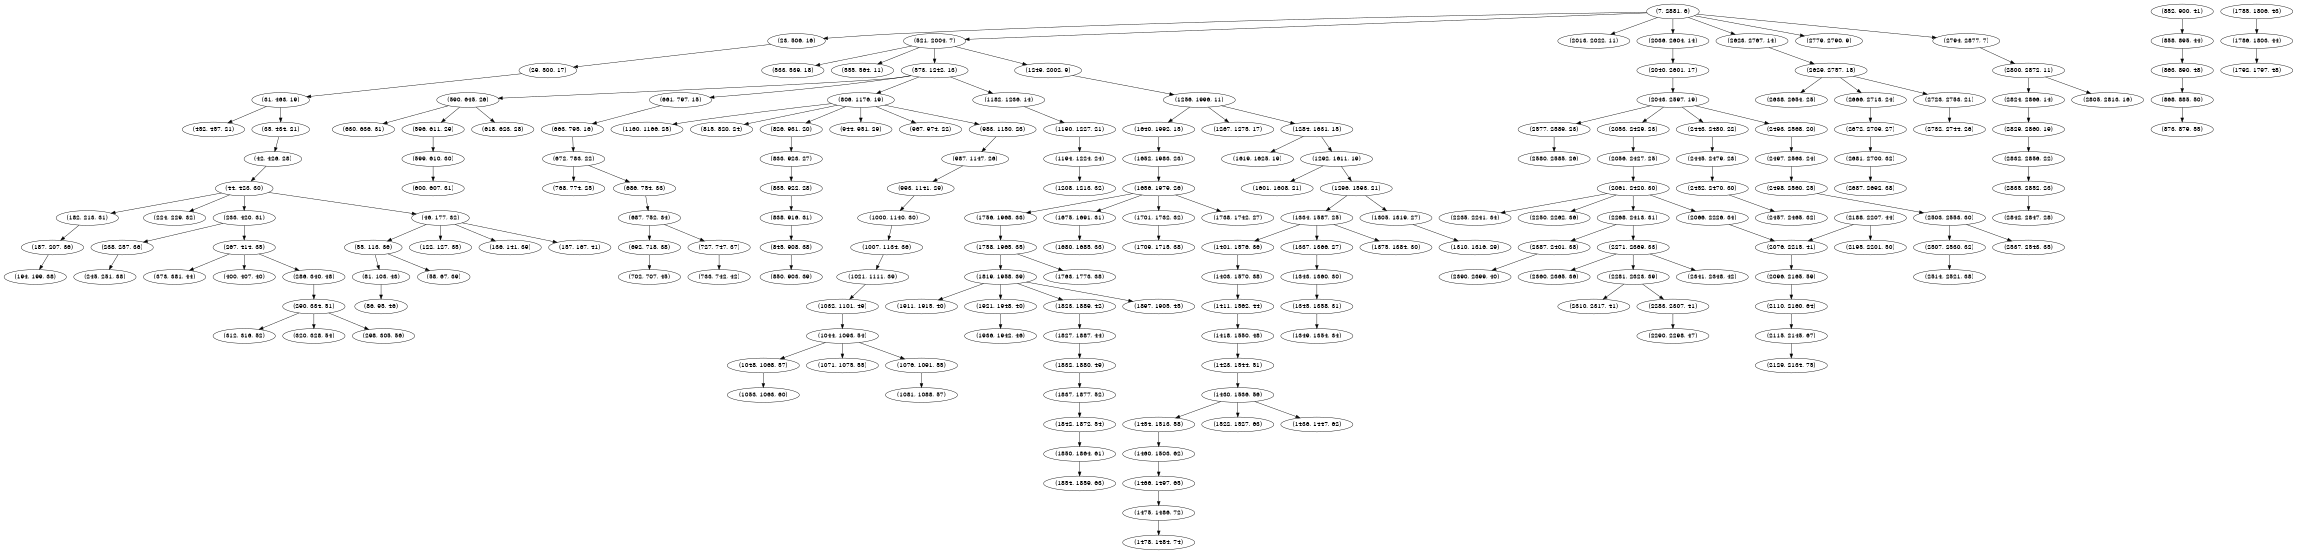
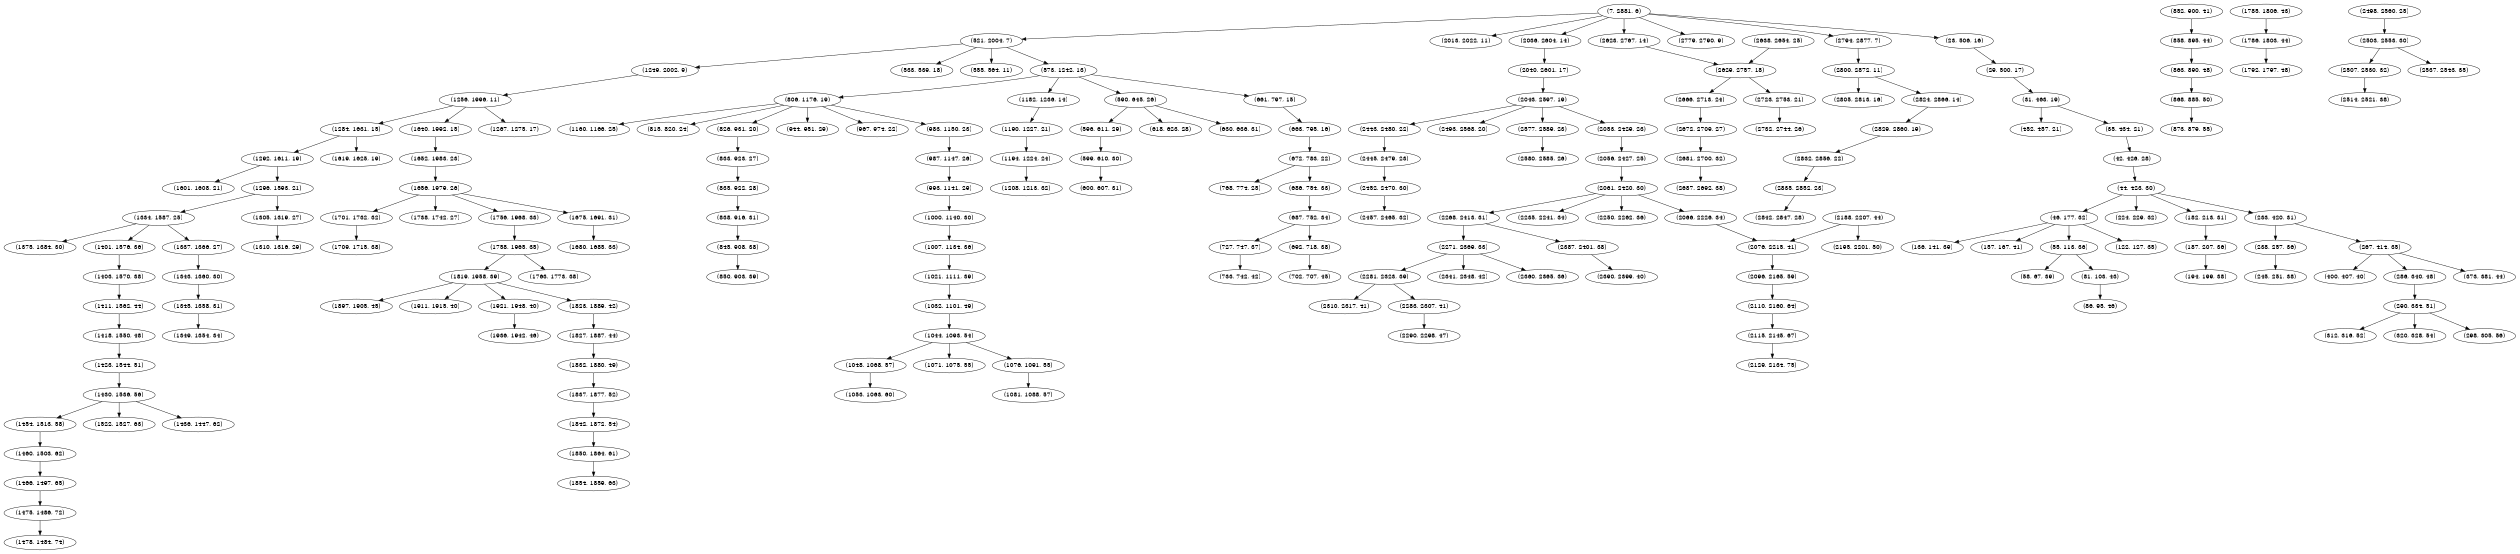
  digraph {
    "(7, 2881, 6)"
    "(23, 506, 16)"
    "(521, 2004, 7)"
    "(2013, 2022, 11)"
    "(2036, 2604, 14)"
    "(2623, 2767, 14)"
    "(2779, 2790, 9)"
    "(2794, 2877, 7)"
    "(29, 500, 17)"
    "(533, 539, 18)"
    "(555, 564, 11)"
    "(573, 1242, 13)"
    "(1249, 2002, 9)"
    "(2040, 2601, 17)"
    "(2629, 2757, 18)"
    "(2800, 2872, 11)"
    "(31, 463, 19)"
    "(35, 434, 21)"
    "(452, 457, 21)"
    "(42, 426, 28)"
    "(44, 423, 30)"
    "(46, 177, 32)"
    "(182, 213, 31)"
    "(224, 229, 32)"
    "(233, 420, 31)"
    "(55, 113, 36)"
    "(122, 127, 35)"
    "(136, 141, 39)"
    "(157, 167, 41)"
    "(187, 207, 36)"
    "(238, 257, 36)"
    "(267, 414, 35)"
    "(58, 67, 39)"
    "(81, 103, 43)"
    "(86, 95, 46)"
    "(194, 199, 38)"
    "(245, 251, 38)"
    "(286, 340, 48)"
    "(373, 381, 44)"
    "(400, 407, 40)"
    "(290, 334, 51)"
    "(298, 305, 56)"
    "(312, 316, 52)"
    "(320, 328, 54)"
    "(590, 645, 26)"
    "(661, 797, 15)"
    "(806, 1176, 19)"
    "(1182, 1236, 14)"
    "(1256, 1996, 11)"
    "(596, 611, 29)"
    "(618, 623, 28)"
    "(630, 636, 31)"
    "(663, 795, 16)"
    "(815, 820, 24)"
    "(826, 931, 20)"
    "(944, 951, 29)"
    "(967, 974, 22)"
    "(983, 1150, 23)"
    "(1160, 1166, 25)"
    "(1190, 1227, 21)"
    "(599, 610, 30)"
    "(600, 607, 31)"
    "(672, 783, 22)"
    "(686, 754, 33)"
    "(768, 774, 25)"
    "(687, 752, 34)"
    "(692, 718, 38)"
    "(727, 747, 37)"
    "(702, 707, 45)"
    "(733, 742, 42)"
    "(833, 923, 27)"
    "(987, 1147, 26)"
    "(835, 922, 28)"
    "(838, 916, 31)"
    "(845, 908, 38)"
    "(850, 903, 39)"
    "(852, 900, 41)"
    "(858, 895, 44)"
    "(863, 890, 48)"
    "(868, 885, 50)"
    "(873, 879, 55)"
    "(993, 1141, 29)"
    "(1000, 1140, 30)"
    "(1007, 1134, 36)"
    "(1021, 1111, 39)"
    "(1032, 1101, 49)"
    "(1044, 1093, 54)"
    "(1048, 1068, 57)"
    "(1071, 1075, 55)"
    "(1076, 1091, 55)"
    "(1053, 1063, 60)"
    "(1081, 1088, 57)"
    "(1194, 1224, 24)"
    "(1208, 1213, 32)"
    "(1267, 1275, 17)"
    "(1284, 1631, 15)"
    "(1640, 1992, 15)"
    "(1292, 1611, 19)"
    "(1619, 1625, 19)"
    "(1652, 1983, 23)"
    "(1296, 1593, 21)"
    "(1601, 1608, 21)"
    "(1305, 1319, 27)"
    "(1334, 1587, 25)"
    "(1310, 1316, 29)"
    "(1337, 1366, 27)"
    "(1375, 1384, 30)"
    "(1401, 1576, 36)"
    "(1343, 1360, 30)"
    "(1403, 1570, 38)"
    "(1345, 1358, 31)"
    "(1349, 1354, 34)"
    "(1411, 1562, 44)"
    "(1418, 1550, 48)"
    "(1423, 1544, 51)"
    "(1430, 1536, 56)"
    "(1436, 1447, 62)"
    "(1454, 1513, 58)"
    "(1522, 1527, 63)"
    "(1460, 1503, 62)"
    "(1466, 1497, 65)"
    "(1475, 1486, 72)"
    "(1478, 1484, 74)"
    "(1656, 1979, 26)"
    "(1675, 1691, 31)"
    "(1701, 1732, 32)"
    "(1738, 1742, 27)"
    "(1756, 1968, 33)"
    "(1680, 1685, 33)"
    "(1709, 1715, 38)"
    "(1758, 1965, 35)"
    "(1763, 1773, 38)"
    "(1819, 1958, 39)"
    "(1785, 1806, 43)"
    "(1786, 1803, 44)"
    "(1823, 1889, 42)"
    "(1897, 1905, 45)"
    "(1911, 1915, 40)"
    "(1921, 1948, 40)"
    "(1792, 1797, 48)"
    "(1827, 1887, 44)"
    "(1936, 1942, 46)"
    "(1832, 1880, 49)"
    "(1837, 1877, 52)"
    "(1842, 1872, 54)"
    "(1850, 1864, 61)"
    "(1854, 1859, 63)"
    "(2043, 2597, 19)"
    "(2053, 2429, 23)"
    "(2443, 2480, 22)"
    "(2493, 2568, 20)"
    "(2577, 2589, 23)"
    "(2056, 2427, 25)"
    "(2445, 2479, 23)"
-   "(2497, 2563, 24)"
    "(2580, 2585, 26)"
    "(2061, 2420, 30)"
    "(2066, 2226, 34)"
    "(2235, 2241, 34)"
    "(2250, 2262, 36)"
    "(2268, 2413, 31)"
    "(2076, 2215, 41)"
    "(2271, 2369, 33)"
    "(2387, 2401, 38)"
    "(2096, 2165, 59)"
    "(2110, 2160, 64)"
    "(2188, 2207, 44)"
    "(2195, 2201, 50)"
    "(2115, 2145, 67)"
    "(2129, 2134, 75)"
    "(2281, 2323, 39)"
    "(2341, 2348, 42)"
    "(2360, 2365, 36)"
    "(2390, 2399, 40)"
    "(2283, 2307, 41)"
    "(2310, 2317, 41)"
    "(2290, 2298, 47)"
    "(2452, 2470, 30)"
    "(2457, 2465, 32)"
    "(2498, 2560, 25)"
    "(2503, 2553, 30)"
    "(2507, 2530, 32)"
    "(2537, 2543, 35)"
    "(2514, 2521, 38)"
    "(2638, 2654, 25)"
    "(2666, 2713, 24)"
    "(2723, 2753, 21)"
    "(2672, 2709, 27)"
    "(2732, 2744, 26)"
    "(2681, 2700, 32)"
    "(2687, 2692, 38)"
    "(2805, 2813, 16)"
    "(2824, 2866, 14)"
    "(2829, 2860, 19)"
    "(2832, 2856, 22)"
    "(2835, 2852, 23)"
    "(2842, 2847, 28)"
    "(7, 2881, 6)" -> "(23, 506, 16)"
    "(7, 2881, 6)" -> "(521, 2004, 7)"
    "(7, 2881, 6)" -> "(2013, 2022, 11)"
    "(7, 2881, 6)" -> "(2036, 2604, 14)"
    "(7, 2881, 6)" -> "(2623, 2767, 14)"
    "(7, 2881, 6)" -> "(2779, 2790, 9)"
    "(7, 2881, 6)" -> "(2794, 2877, 7)"
    "(23, 506, 16)" -> "(29, 500, 17)"
    "(521, 2004, 7)" -> "(533, 539, 18)"
    "(521, 2004, 7)" -> "(555, 564, 11)"
    "(521, 2004, 7)" -> "(573, 1242, 13)"
    "(521, 2004, 7)" -> "(1249, 2002, 9)"
    "(2036, 2604, 14)" -> "(2040, 2601, 17)"
    "(2623, 2767, 14)" -> "(2629, 2757, 18)"
    "(2794, 2877, 7)" -> "(2800, 2872, 11)"
    "(29, 500, 17)" -> "(31, 463, 19)"
    "(573, 1242, 13)" -> "(590, 645, 26)"
    "(573, 1242, 13)" -> "(661, 797, 15)"
    "(573, 1242, 13)" -> "(806, 1176, 19)"
    "(573, 1242, 13)" -> "(1182, 1236, 14)"
    "(1249, 2002, 9)" -> "(1256, 1996, 11)"
    "(2040, 2601, 17)" -> "(2043, 2597, 19)"
-   "(2629, 2757, 18)" -> "(2638, 2654, 25)"
+   "(2638, 2654, 25)" -> "(2629, 2757, 18)"
    "(2629, 2757, 18)" -> "(2666, 2713, 24)"
    "(2629, 2757, 18)" -> "(2723, 2753, 21)"
    "(2800, 2872, 11)" -> "(2805, 2813, 16)"
    "(2800, 2872, 11)" -> "(2824, 2866, 14)"
    "(31, 463, 19)" -> "(35, 434, 21)"
    "(31, 463, 19)" -> "(452, 457, 21)"
    "(35, 434, 21)" -> "(42, 426, 28)"
    "(42, 426, 28)" -> "(44, 423, 30)"
    "(44, 423, 30)" -> "(46, 177, 32)"
    "(44, 423, 30)" -> "(182, 213, 31)"
    "(44, 423, 30)" -> "(224, 229, 32)"
    "(44, 423, 30)" -> "(233, 420, 31)"
    "(46, 177, 32)" -> "(55, 113, 36)"
    "(46, 177, 32)" -> "(122, 127, 35)"
    "(46, 177, 32)" -> "(136, 141, 39)"
    "(46, 177, 32)" -> "(157, 167, 41)"
    "(182, 213, 31)" -> "(187, 207, 36)"
    "(233, 420, 31)" -> "(238, 257, 36)"
    "(233, 420, 31)" -> "(267, 414, 35)"
    "(55, 113, 36)" -> "(58, 67, 39)"
    "(55, 113, 36)" -> "(81, 103, 43)"
    "(187, 207, 36)" -> "(194, 199, 38)"
    "(238, 257, 36)" -> "(245, 251, 38)"
    "(267, 414, 35)" -> "(286, 340, 48)"
    "(267, 414, 35)" -> "(373, 381, 44)"
    "(267, 414, 35)" -> "(400, 407, 40)"
    "(81, 103, 43)" -> "(86, 95, 46)"
    "(286, 340, 48)" -> "(290, 334, 51)"
    "(290, 334, 51)" -> "(298, 305, 56)"
    "(290, 334, 51)" -> "(312, 316, 52)"
    "(290, 334, 51)" -> "(320, 328, 54)"
    "(590, 645, 26)" -> "(596, 611, 29)"
    "(590, 645, 26)" -> "(618, 623, 28)"
    "(590, 645, 26)" -> "(630, 636, 31)"
    "(661, 797, 15)" -> "(663, 795, 16)"
    "(806, 1176, 19)" -> "(815, 820, 24)"
    "(806, 1176, 19)" -> "(826, 931, 20)"
    "(806, 1176, 19)" -> "(944, 951, 29)"
    "(806, 1176, 19)" -> "(967, 974, 22)"
    "(806, 1176, 19)" -> "(983, 1150, 23)"
    "(806, 1176, 19)" -> "(1160, 1166, 25)"
    "(1182, 1236, 14)" -> "(1190, 1227, 21)"
    "(1256, 1996, 11)" -> "(1267, 1275, 17)"
    "(1256, 1996, 11)" -> "(1284, 1631, 15)"
    "(1256, 1996, 11)" -> "(1640, 1992, 15)"
    "(596, 611, 29)" -> "(599, 610, 30)"
    "(663, 795, 16)" -> "(672, 783, 22)"
    "(826, 931, 20)" -> "(833, 923, 27)"
    "(983, 1150, 23)" -> "(987, 1147, 26)"
    "(1190, 1227, 21)" -> "(1194, 1224, 24)"
    "(599, 610, 30)" -> "(600, 607, 31)"
    "(672, 783, 22)" -> "(686, 754, 33)"
    "(672, 783, 22)" -> "(768, 774, 25)"
    "(686, 754, 33)" -> "(687, 752, 34)"
    "(687, 752, 34)" -> "(692, 718, 38)"
    "(687, 752, 34)" -> "(727, 747, 37)"
    "(692, 718, 38)" -> "(702, 707, 45)"
    "(727, 747, 37)" -> "(733, 742, 42)"
    "(833, 923, 27)" -> "(835, 922, 28)"
    "(987, 1147, 26)" -> "(993, 1141, 29)"
    "(835, 922, 28)" -> "(838, 916, 31)"
    "(838, 916, 31)" -> "(845, 908, 38)"
    "(845, 908, 38)" -> "(850, 903, 39)"
    "(852, 900, 41)" -> "(858, 895, 44)"
    "(858, 895, 44)" -> "(863, 890, 48)"
    "(863, 890, 48)" -> "(868, 885, 50)"
    "(868, 885, 50)" -> "(873, 879, 55)"
    "(993, 1141, 29)" -> "(1000, 1140, 30)"
    "(1000, 1140, 30)" -> "(1007, 1134, 36)"
    "(1007, 1134, 36)" -> "(1021, 1111, 39)"
    "(1021, 1111, 39)" -> "(1032, 1101, 49)"
    "(1032, 1101, 49)" -> "(1044, 1093, 54)"
    "(1044, 1093, 54)" -> "(1048, 1068, 57)"
    "(1044, 1093, 54)" -> "(1071, 1075, 55)"
    "(1044, 1093, 54)" -> "(1076, 1091, 55)"
    "(1048, 1068, 57)" -> "(1053, 1063, 60)"
    "(1076, 1091, 55)" -> "(1081, 1088, 57)"
    "(1194, 1224, 24)" -> "(1208, 1213, 32)"
    "(1284, 1631, 15)" -> "(1292, 1611, 19)"
    "(1284, 1631, 15)" -> "(1619, 1625, 19)"
    "(1640, 1992, 15)" -> "(1652, 1983, 23)"
    "(1292, 1611, 19)" -> "(1296, 1593, 21)"
    "(1292, 1611, 19)" -> "(1601, 1608, 21)"
    "(1652, 1983, 23)" -> "(1656, 1979, 26)"
    "(1296, 1593, 21)" -> "(1305, 1319, 27)"
    "(1296, 1593, 21)" -> "(1334, 1587, 25)"
    "(1305, 1319, 27)" -> "(1310, 1316, 29)"
    "(1334, 1587, 25)" -> "(1337, 1366, 27)"
    "(1334, 1587, 25)" -> "(1375, 1384, 30)"
    "(1334, 1587, 25)" -> "(1401, 1576, 36)"
    "(1337, 1366, 27)" -> "(1343, 1360, 30)"
    "(1401, 1576, 36)" -> "(1403, 1570, 38)"
    "(1343, 1360, 30)" -> "(1345, 1358, 31)"
    "(1403, 1570, 38)" -> "(1411, 1562, 44)"
    "(1345, 1358, 31)" -> "(1349, 1354, 34)"
    "(1411, 1562, 44)" -> "(1418, 1550, 48)"
    "(1418, 1550, 48)" -> "(1423, 1544, 51)"
    "(1423, 1544, 51)" -> "(1430, 1536, 56)"
    "(1430, 1536, 56)" -> "(1436, 1447, 62)"
    "(1430, 1536, 56)" -> "(1454, 1513, 58)"
    "(1430, 1536, 56)" -> "(1522, 1527, 63)"
    "(1454, 1513, 58)" -> "(1460, 1503, 62)"
    "(1460, 1503, 62)" -> "(1466, 1497, 65)"
    "(1466, 1497, 65)" -> "(1475, 1486, 72)"
    "(1475, 1486, 72)" -> "(1478, 1484, 74)"
    "(1656, 1979, 26)" -> "(1675, 1691, 31)"
    "(1656, 1979, 26)" -> "(1701, 1732, 32)"
    "(1656, 1979, 26)" -> "(1738, 1742, 27)"
    "(1656, 1979, 26)" -> "(1756, 1968, 33)"
    "(1675, 1691, 31)" -> "(1680, 1685, 33)"
    "(1701, 1732, 32)" -> "(1709, 1715, 38)"
    "(1756, 1968, 33)" -> "(1758, 1965, 35)"
    "(1758, 1965, 35)" -> "(1763, 1773, 38)"
    "(1758, 1965, 35)" -> "(1819, 1958, 39)"
    "(1819, 1958, 39)" -> "(1823, 1889, 42)"
    "(1819, 1958, 39)" -> "(1897, 1905, 45)"
    "(1819, 1958, 39)" -> "(1911, 1915, 40)"
    "(1819, 1958, 39)" -> "(1921, 1948, 40)"
    "(1785, 1806, 43)" -> "(1786, 1803, 44)"
    "(1786, 1803, 44)" -> "(1792, 1797, 48)"
    "(1823, 1889, 42)" -> "(1827, 1887, 44)"
    "(1921, 1948, 40)" -> "(1936, 1942, 46)"
    "(1827, 1887, 44)" -> "(1832, 1880, 49)"
    "(1832, 1880, 49)" -> "(1837, 1877, 52)"
    "(1837, 1877, 52)" -> "(1842, 1872, 54)"
    "(1842, 1872, 54)" -> "(1850, 1864, 61)"
    "(1850, 1864, 61)" -> "(1854, 1859, 63)"
    "(2043, 2597, 19)" -> "(2053, 2429, 23)"
    "(2043, 2597, 19)" -> "(2443, 2480, 22)"
    "(2043, 2597, 19)" -> "(2493, 2568, 20)"
    "(2043, 2597, 19)" -> "(2577, 2589, 23)"
    "(2053, 2429, 23)" -> "(2056, 2427, 25)"
    "(2443, 2480, 22)" -> "(2445, 2479, 23)"
-   "(2493, 2568, 20)" -> "(2497, 2563, 24)"
    "(2577, 2589, 23)" -> "(2580, 2585, 26)"
    "(2056, 2427, 25)" -> "(2061, 2420, 30)"
    "(2445, 2479, 23)" -> "(2452, 2470, 30)"
-   "(2497, 2563, 24)" -> "(2498, 2560, 25)"
    "(2061, 2420, 30)" -> "(2066, 2226, 34)"
    "(2061, 2420, 30)" -> "(2235, 2241, 34)"
    "(2061, 2420, 30)" -> "(2250, 2262, 36)"
    "(2061, 2420, 30)" -> "(2268, 2413, 31)"
    "(2066, 2226, 34)" -> "(2076, 2215, 41)"
    "(2268, 2413, 31)" -> "(2271, 2369, 33)"
    "(2268, 2413, 31)" -> "(2387, 2401, 38)"
    "(2076, 2215, 41)" -> "(2096, 2165, 59)"
    "(2271, 2369, 33)" -> "(2281, 2323, 39)"
    "(2271, 2369, 33)" -> "(2341, 2348, 42)"
    "(2271, 2369, 33)" -> "(2360, 2365, 36)"
    "(2387, 2401, 38)" -> "(2390, 2399, 40)"
    "(2096, 2165, 59)" -> "(2110, 2160, 64)"
    "(2110, 2160, 64)" -> "(2115, 2145, 67)"
    "(2188, 2207, 44)" -> "(2076, 2215, 41)"
    "(2188, 2207, 44)" -> "(2195, 2201, 50)"
    "(2115, 2145, 67)" -> "(2129, 2134, 75)"
    "(2281, 2323, 39)" -> "(2283, 2307, 41)"
    "(2281, 2323, 39)" -> "(2310, 2317, 41)"
    "(2283, 2307, 41)" -> "(2290, 2298, 47)"
    "(2452, 2470, 30)" -> "(2457, 2465, 32)"
    "(2498, 2560, 25)" -> "(2503, 2553, 30)"
    "(2503, 2553, 30)" -> "(2507, 2530, 32)"
    "(2503, 2553, 30)" -> "(2537, 2543, 35)"
    "(2507, 2530, 32)" -> "(2514, 2521, 38)"
    "(2666, 2713, 24)" -> "(2672, 2709, 27)"
    "(2723, 2753, 21)" -> "(2732, 2744, 26)"
    "(2672, 2709, 27)" -> "(2681, 2700, 32)"
    "(2681, 2700, 32)" -> "(2687, 2692, 38)"
    "(2824, 2866, 14)" -> "(2829, 2860, 19)"
    "(2829, 2860, 19)" -> "(2832, 2856, 22)"
    "(2832, 2856, 22)" -> "(2835, 2852, 23)"
    "(2835, 2852, 23)" -> "(2842, 2847, 28)"
  }
